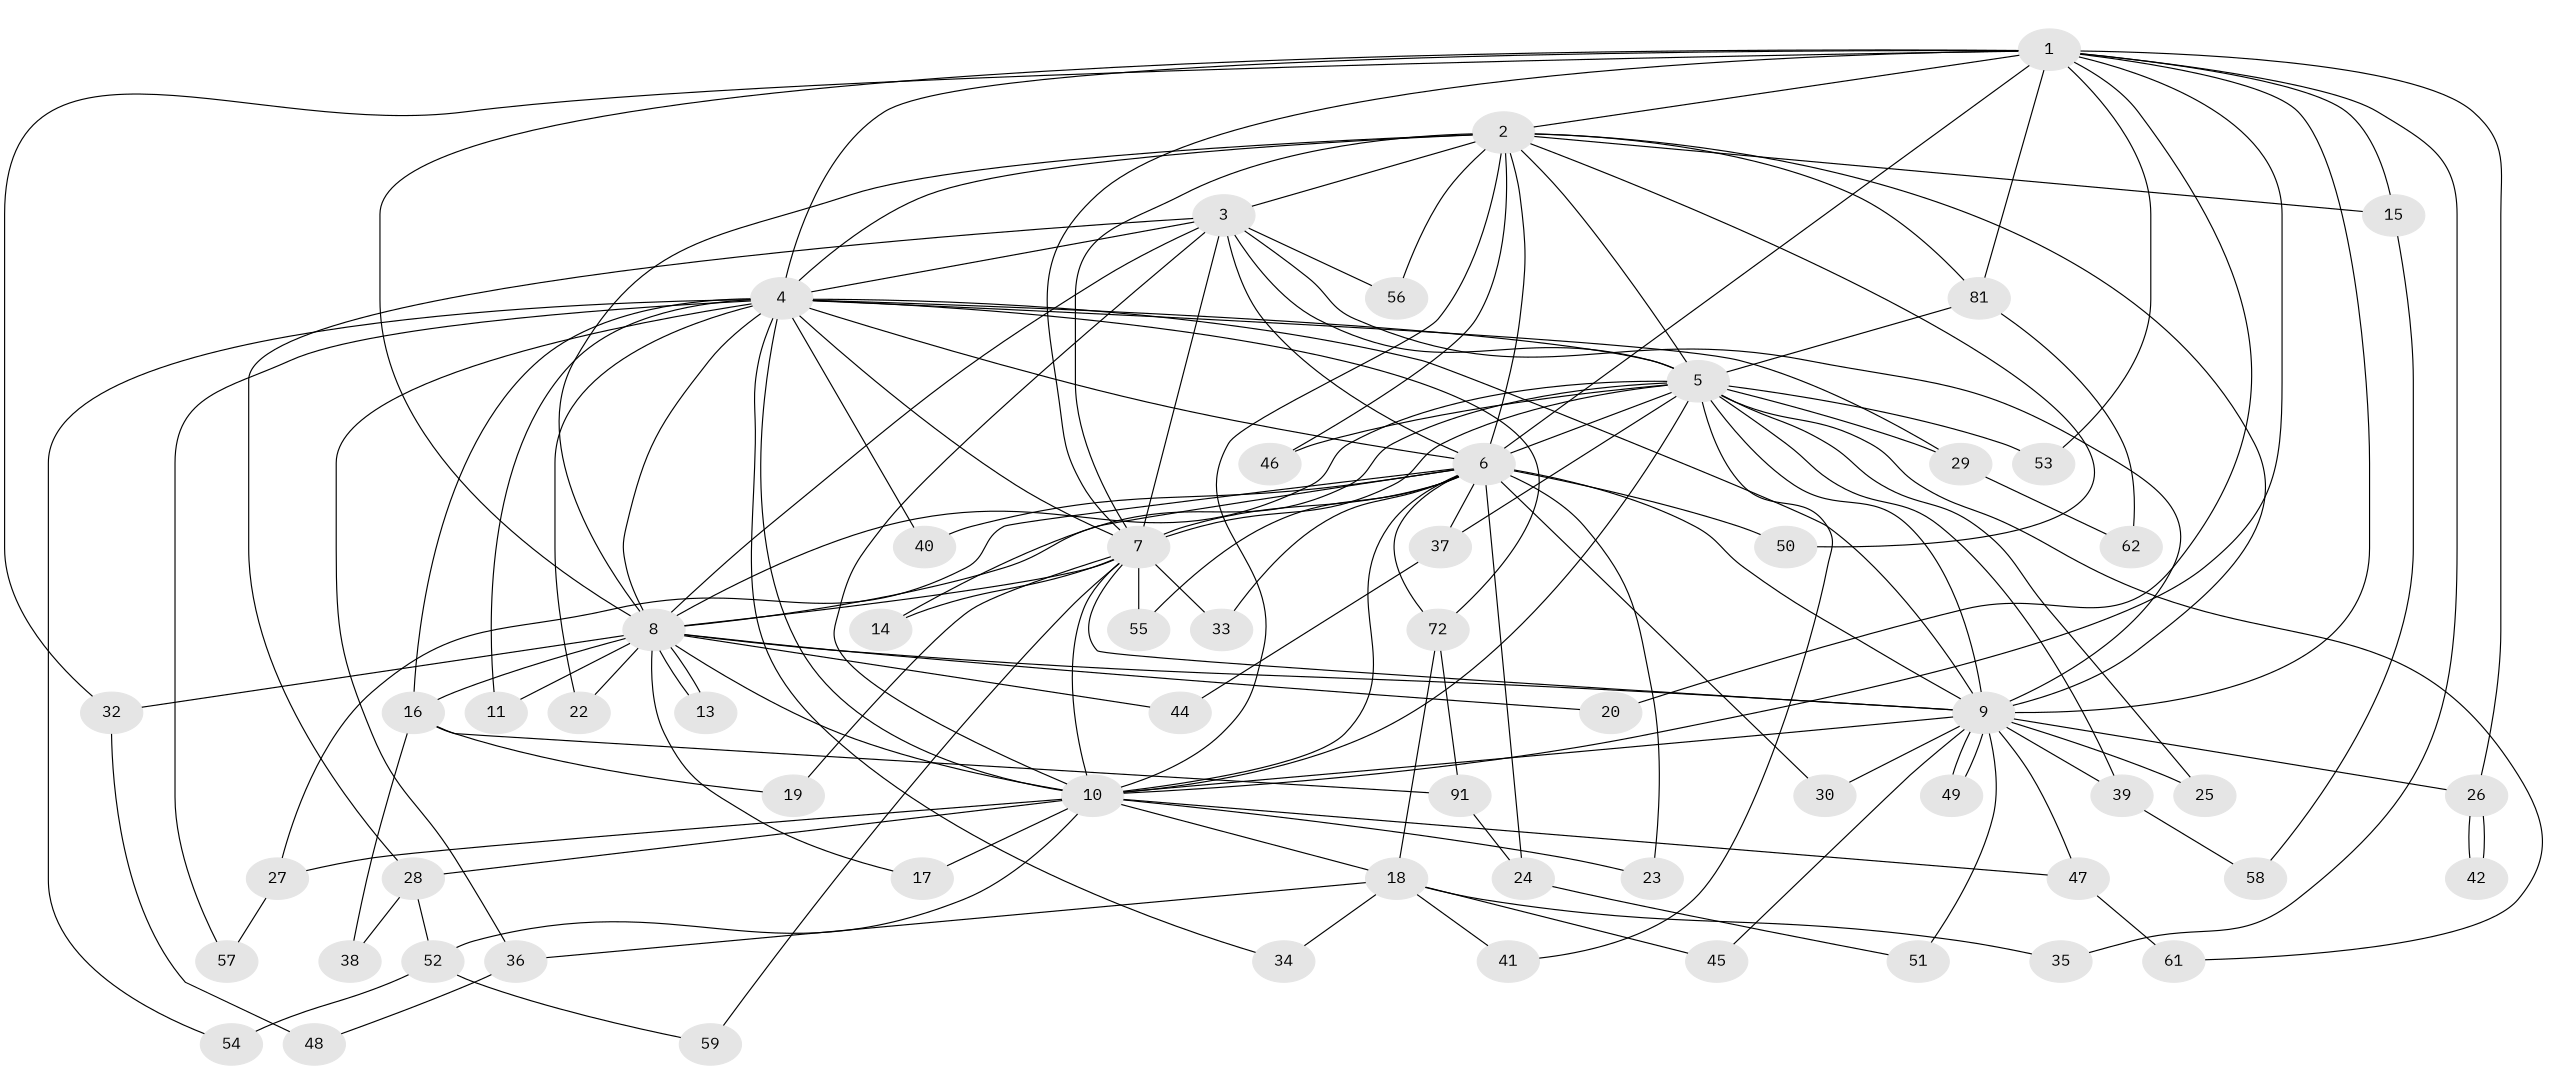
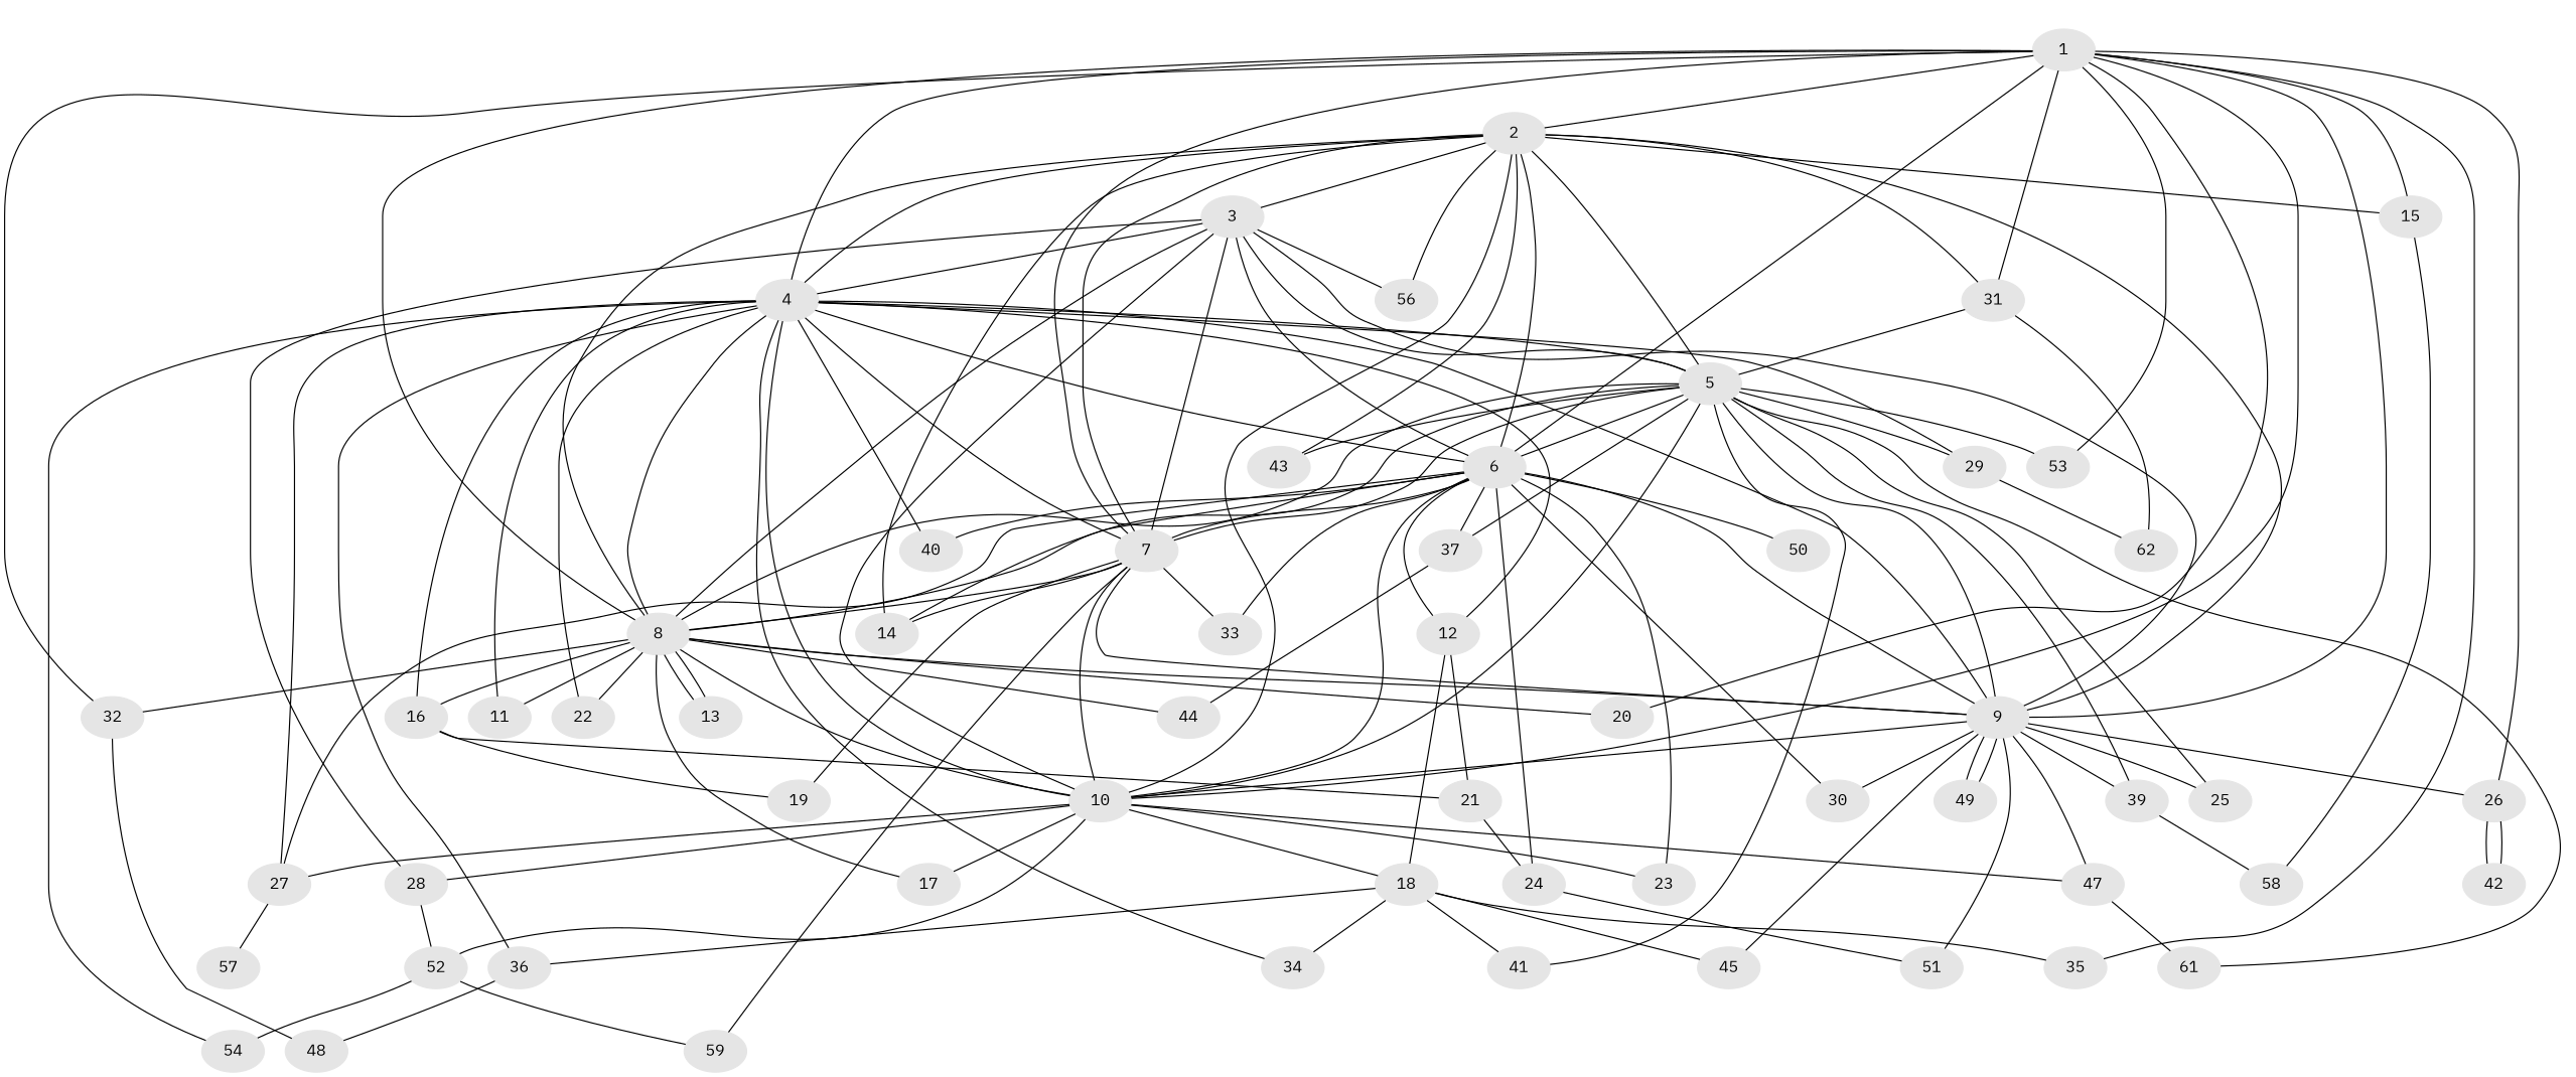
  graph {
    fontname="IBM Plex Mono"
    node [color=gray90 fontname="IBM Plex Mono" style=filled]
    edge [fontname="IBM Plex Mono"]
    1
    2
    4
    6
    7
    8
    9
    10
    15
    20
    26
-   31 [label=81]
+   31
    32
    35
    53
    3
    5
-   43 [label=46]
+   43
    50
    56
    28
    11
-   12 [label=72]
+   12
    16
    22
    29
    34
    36
    40
    54
    57
    14
    25
    37
    39
    41
    61
    23
    24
    27
    30
    33
-   55
    19
    59
    13
    17
    44
    45
    47
    49
    51
    18
    52
    58
    42
    62
    48
-   38
-   21 [label=91]
+   21
    1 -- 2
    1 -- 4
    1 -- 6
    1 -- 7
    1 -- 8
    1 -- 9
    1 -- 10
    1 -- 15
    1 -- 20
    1 -- 26
    1 -- 31
    1 -- 32
    1 -- 35
    1 -- 53
    2 -- 4
    2 -- 6
    2 -- 7
    2 -- 8
    2 -- 9
    2 -- 10
    2 -- 15
    2 -- 31
    2 -- 3
    2 -- 5
    2 -- 43
-   2 -- 50
+   2 -- 14
    2 -- 56
    4 -- 6
    4 -- 7
    4 -- 8
    4 -- 9
    4 -- 10
    4 -- 5
    4 -- 11
    4 -- 12
    4 -- 16
    4 -- 22
    4 -- 29
    4 -- 34
    4 -- 36
    4 -- 40
    4 -- 54
-   4 -- 57
+   4 -- 27
    6 -- 7
    6 -- 8
    6 -- 9
    6 -- 10
    6 -- 50
    6 -- 12
    6 -- 40
    6 -- 37
    6 -- 23
    6 -- 24
    6 -- 27
    6 -- 30
    6 -- 33
-   6 -- 55
    7 -- 8
    7 -- 9
    7 -- 10
    7 -- 14
    7 -- 33
-   7 -- 55
    7 -- 19
    7 -- 59
    8 -- 9
    8 -- 10
    8 -- 20
    8 -- 32
    8 -- 11
    8 -- 16
    8 -- 22
    8 -- 13
    8 -- 13
    8 -- 17
    8 -- 44
    9 -- 10
    9 -- 26
    9 -- 25
    9 -- 39
    9 -- 30
    9 -- 45
    9 -- 47
    9 -- 49
    9 -- 49
    9 -- 51
    10 -- 28
    10 -- 23
    10 -- 27
    10 -- 17
    10 -- 47
    10 -- 18
    10 -- 52
    15 -- 58
    26 -- 42
    26 -- 42
    31 -- 5
    31 -- 62
    32 -- 48
    3 -- 4
    3 -- 6
    3 -- 7
    3 -- 8
    3 -- 9
    3 -- 10
    3 -- 5
    3 -- 56
    3 -- 28
    5 -- 6
    5 -- 7
    5 -- 8
    5 -- 9
    5 -- 10
    5 -- 53
    5 -- 43
    5 -- 29
    5 -- 14
    5 -- 25
    5 -- 37
    5 -- 39
    5 -- 41
    5 -- 61
    28 -- 52
-   28 -- 38
    12 -- 18
    12 -- 21
    16 -- 19
-   16 -- 38
    16 -- 21
    29 -- 62
    36 -- 48
    37 -- 44
    39 -- 58
    24 -- 51
    27 -- 57
    47 -- 61
    18 -- 35
    18 -- 34
    18 -- 36
    18 -- 41
    18 -- 45
    52 -- 54
    52 -- 59
    21 -- 24
  }
